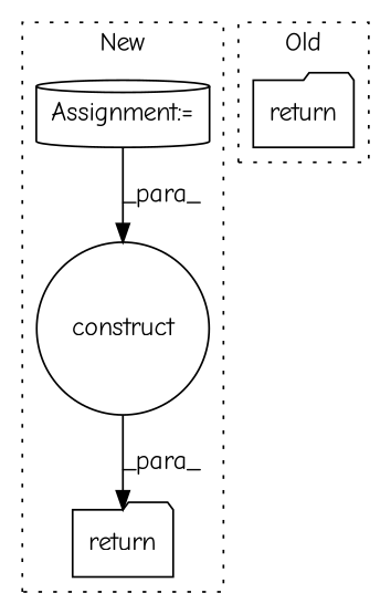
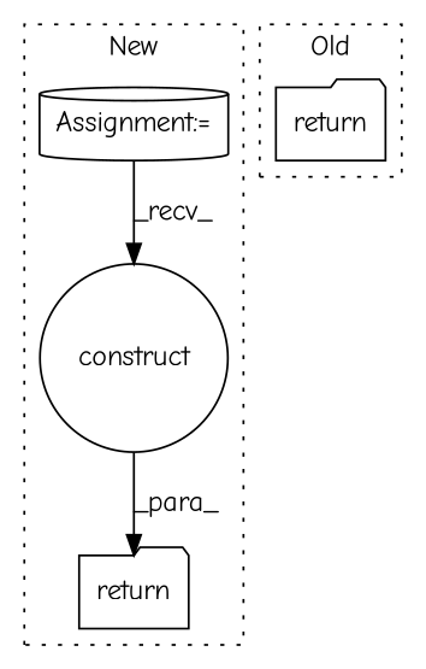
  digraph {
    fontname="Comic Neue"
    node [a=41 l=7 shape=folder fontname="Comic Neue"]
    edge [fontname="Comic Neue"]
    n1 [a=32 l="10,1" label=construct s="502,518" shape=circle]
    n2 [a=7 l=6 label="Assignment:=" s=456 shape=cylinder]
    n3 [label=return s=468]
    n4 [label=return s=631]
    subgraph cluster_1 {
      label=New
      style=dotted
      n1
      n2
      n3
    }
    subgraph cluster_2 {
      label=Old
      style=dotted
      n4
    }
    n1 -> n3 [label=_para_]
-   n2 -> n1 [label=_para_]
+   n2 -> n1 [label=_recv_]
  }
